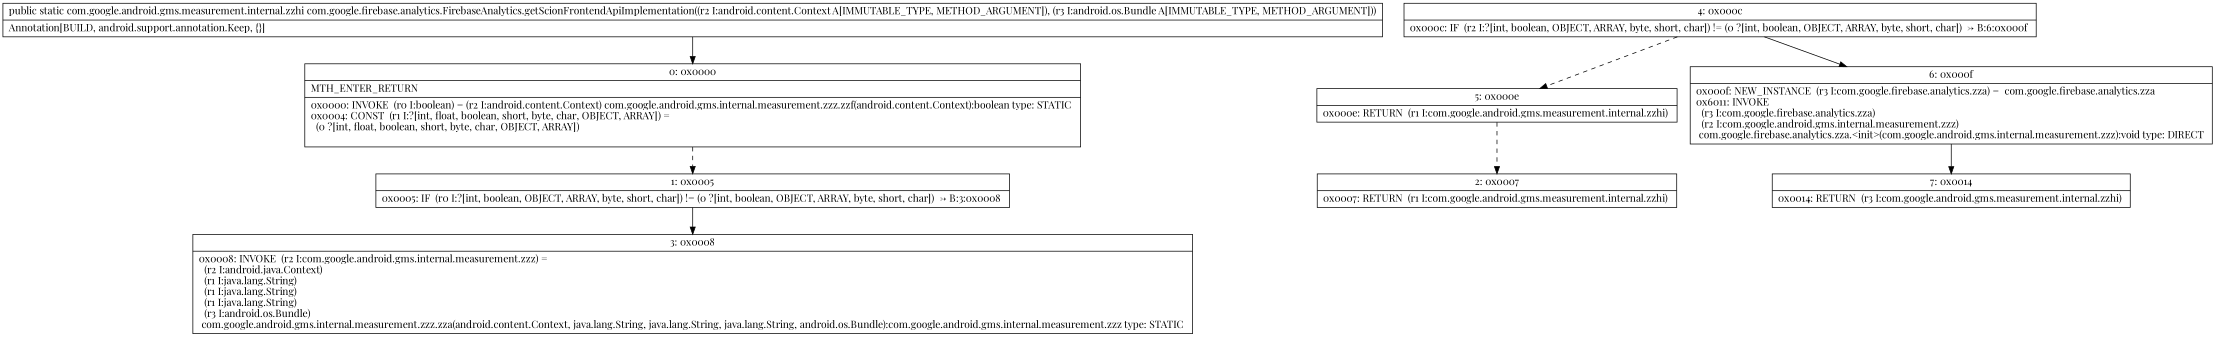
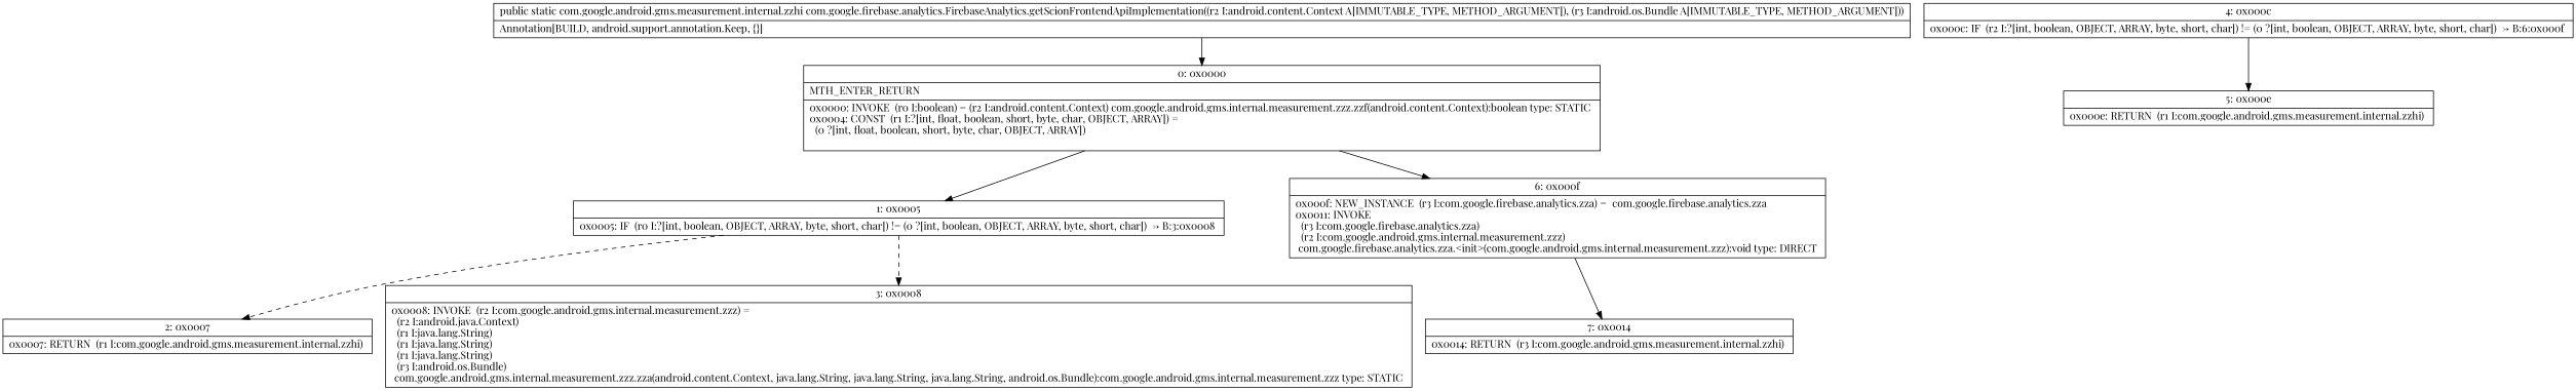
  digraph {
    fontname="Playfair Display"
    node [fontname="Playfair Display" shape=record]
    edge [fontname="Playfair Display"]
    n1 [label="{0\:\ 0x0000|MTH_ENTER_RETURN\l|0x0000: INVOKE  (r0 I:boolean) = (r2 I:android.content.Context) com.google.android.gms.internal.measurement.zzz.zzf(android.content.Context):boolean type: STATIC \l0x0004: CONST  (r1 I:?[int, float, boolean, short, byte, char, OBJECT, ARRAY]) = \l  (0 ?[int, float, boolean, short, byte, char, OBJECT, ARRAY])\l \l}"]
    n2 [label="{1\:\ 0x0005|0x0005: IF  (r0 I:?[int, boolean, OBJECT, ARRAY, byte, short, char]) != (0 ?[int, boolean, OBJECT, ARRAY, byte, short, char])  \-\> B:3:0x0008 \l}"]
    n3 [label="{2\:\ 0x0007|0x0007: RETURN  (r1 I:com.google.android.gms.measurement.internal.zzhi) \l}"]
    n4 [label="{3\:\ 0x0008|0x0008: INVOKE  (r2 I:com.google.android.gms.internal.measurement.zzz) = \l  (r2 I:android.java.Context)\l  (r1 I:java.lang.String)\l  (r1 I:java.lang.String)\l  (r1 I:java.lang.String)\l  (r3 I:android.os.Bundle)\l com.google.android.gms.internal.measurement.zzz.zza(android.content.Context, java.lang.String, java.lang.String, java.lang.String, android.os.Bundle):com.google.android.gms.internal.measurement.zzz type: STATIC \l}"]
    n5 [label="{4\:\ 0x000c|0x000c: IF  (r2 I:?[int, boolean, OBJECT, ARRAY, byte, short, char]) != (0 ?[int, boolean, OBJECT, ARRAY, byte, short, char])  \-\> B:6:0x000f \l}"]
    n6 [label="{5\:\ 0x000e|0x000e: RETURN  (r1 I:com.google.android.gms.measurement.internal.zzhi) \l}"]
-   n7 [label="{6\:\ 0x000f|0x000f: NEW_INSTANCE  (r3 I:com.google.firebase.analytics.zza) =  com.google.firebase.analytics.zza \l0x6011: INVOKE  \l  (r3 I:com.google.firebase.analytics.zza)\l  (r2 I:com.google.android.gms.internal.measurement.zzz)\l com.google.firebase.analytics.zza.\<init\>(com.google.android.gms.internal.measurement.zzz):void type: DIRECT \l}"]
+   n7 [label="{6\:\ 0x000f|0x000f: NEW_INSTANCE  (r3 I:com.google.firebase.analytics.zza) =  com.google.firebase.analytics.zza \l0x0011: INVOKE  \l  (r3 I:com.google.firebase.analytics.zza)\l  (r2 I:com.google.android.gms.internal.measurement.zzz)\l com.google.firebase.analytics.zza.\<init\>(com.google.android.gms.internal.measurement.zzz):void type: DIRECT \l}"]
    n8 [label="{7\:\ 0x0014|0x0014: RETURN  (r3 I:com.google.android.gms.measurement.internal.zzhi) \l}"]
    n9 [label="{public static com.google.android.gms.measurement.internal.zzhi com.google.firebase.analytics.FirebaseAnalytics.getScionFrontendApiImplementation((r2 I:android.content.Context A[IMMUTABLE_TYPE, METHOD_ARGUMENT]), (r3 I:android.os.Bundle A[IMMUTABLE_TYPE, METHOD_ARGUMENT]))  | Annotation[BUILD, android.support.annotation.Keep, \{\}]\l}"]
-   n1 -> n2 [style=dashed]
-   n6 -> n3 [style=dashed]
-   n2 -> n4
-   n5 -> n6 [style=dashed]
-   n5 -> n7
+   n1 -> n2
+   n2 -> n3 [style=dashed]
+   n2 -> n4 [style=dashed]
+   n5 -> n6 [style=solid]
+   n1 -> n7
    n7 -> n8
    n9 -> n1
  }
